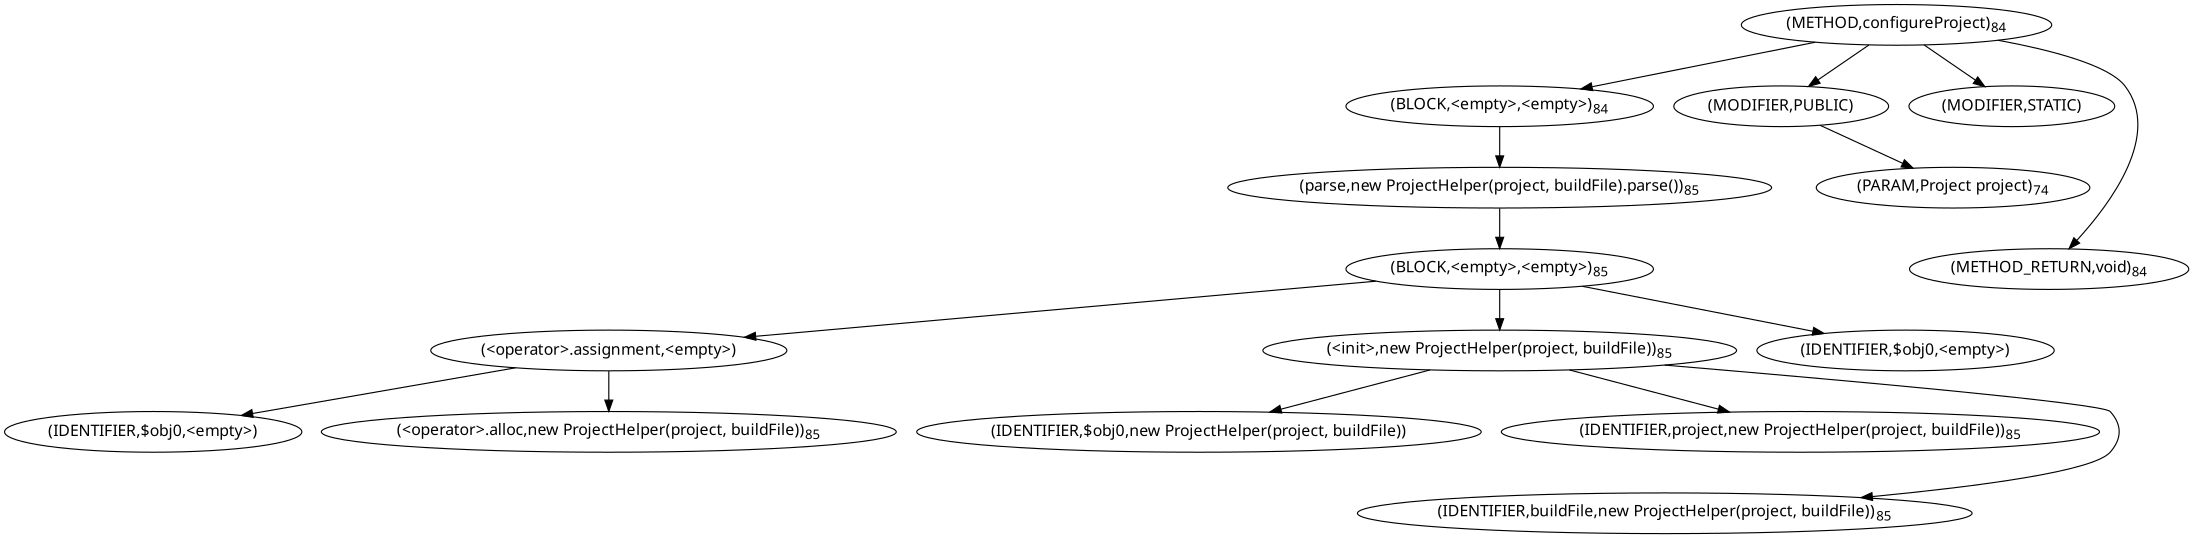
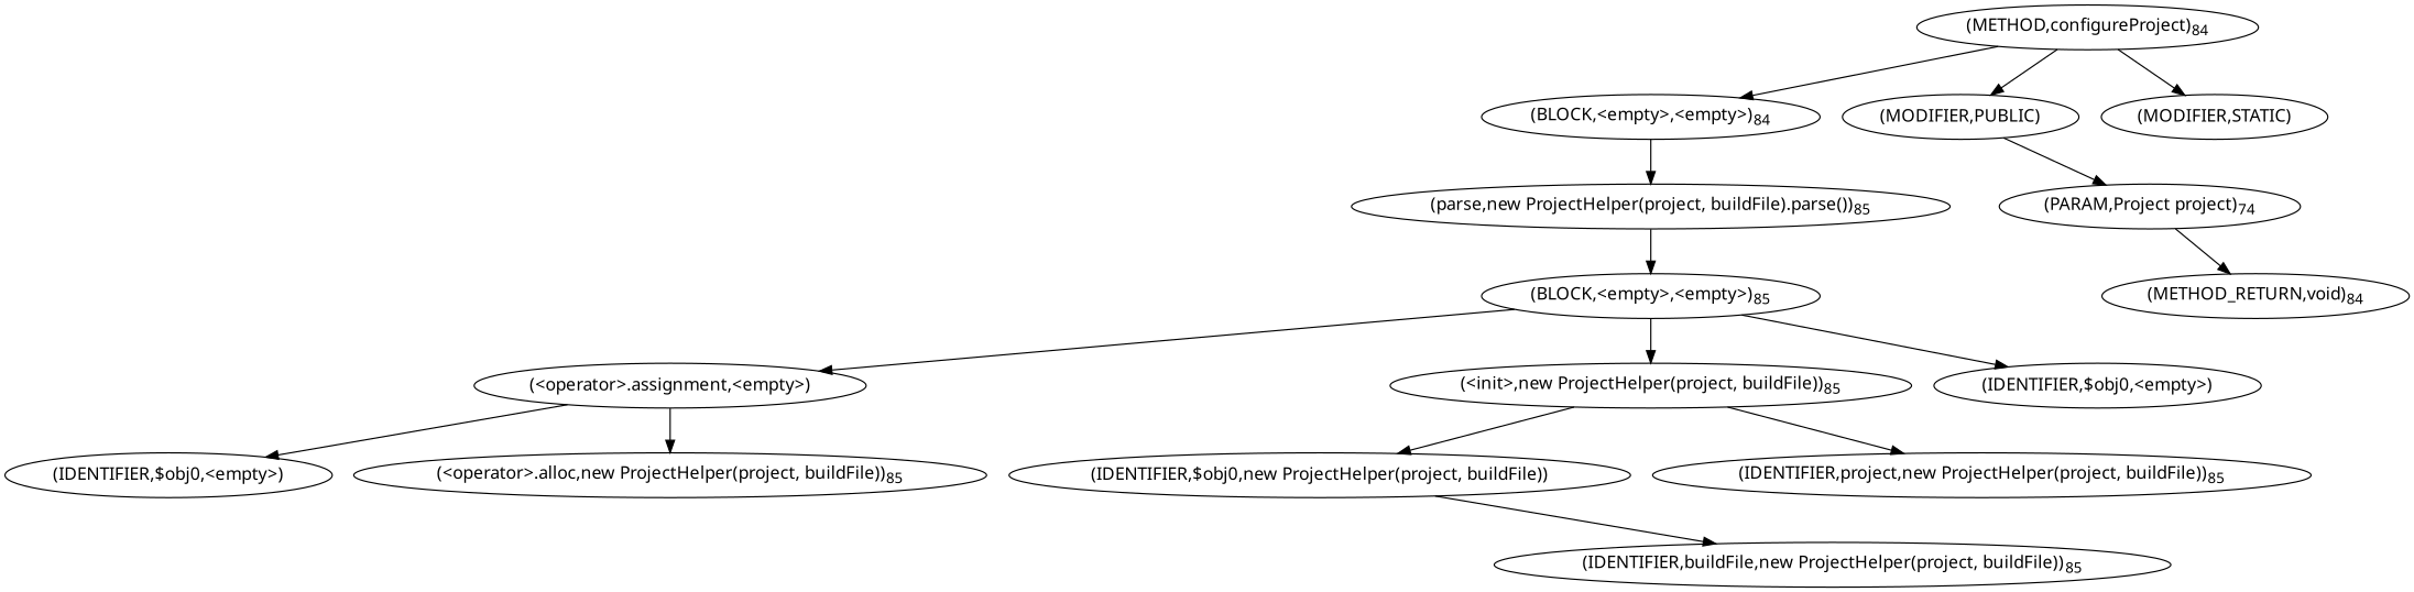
  digraph {
    fontname="Noto Sans"
    node [fontname="Noto Sans"]
    edge [fontname="Noto Sans"]
    n1 [label=<(METHOD,configureProject)<SUB>84</SUB>>]
    n2 [label=<(BLOCK,&lt;empty&gt;,&lt;empty&gt;)<SUB>84</SUB>>]
    n3 [label=<(MODIFIER,PUBLIC)>]
    n4 [label=<(MODIFIER,STATIC)>]
    n5 [label=<(METHOD_RETURN,void)<SUB>84</SUB>>]
    n6 [label=<(PARAM,Project project)<SUB>74</SUB>>]
    n7 [label=<(parse,new ProjectHelper(project, buildFile).parse())<SUB>85</SUB>>]
    n8 [label=<(BLOCK,&lt;empty&gt;,&lt;empty&gt;)<SUB>85</SUB>>]
    n9 [label=<(&lt;operator&gt;.assignment,&lt;empty&gt;)>]
    n10 [label=<(&lt;init&gt;,new ProjectHelper(project, buildFile))<SUB>85</SUB>>]
    n11 [label=<(IDENTIFIER,$obj0,&lt;empty&gt;)>]
    n12 [label=<(IDENTIFIER,$obj0,&lt;empty&gt;)>]
    n13 [label=<(&lt;operator&gt;.alloc,new ProjectHelper(project, buildFile))<SUB>85</SUB>>]
    n14 [label=<(IDENTIFIER,$obj0,new ProjectHelper(project, buildFile))>]
    n15 [label=<(IDENTIFIER,project,new ProjectHelper(project, buildFile))<SUB>85</SUB>>]
    n16 [label=<(IDENTIFIER,buildFile,new ProjectHelper(project, buildFile))<SUB>85</SUB>>]
    n1 -> n2
    n1 -> n3
    n1 -> n4
-   n1 -> n5
+   n6 -> n5
    n2 -> n7
    n3 -> n6
    n7 -> n8
    n8 -> n9
    n8 -> n10
    n8 -> n11
    n9 -> n12
    n9 -> n13
    n10 -> n14
    n10 -> n15
-   n10 -> n16
+   n14 -> n16
  }
